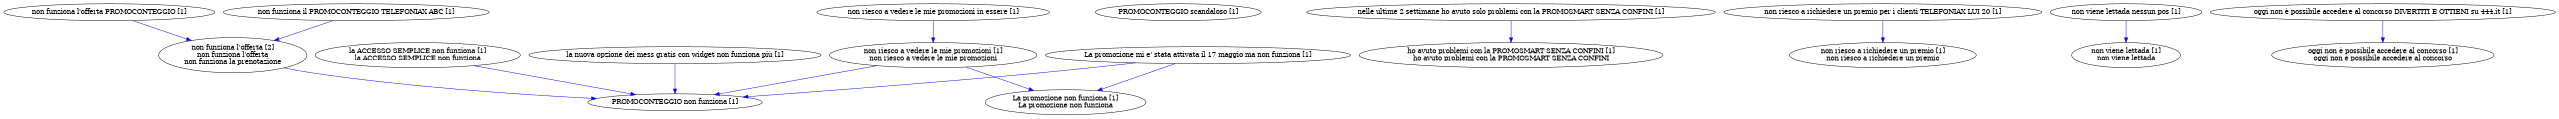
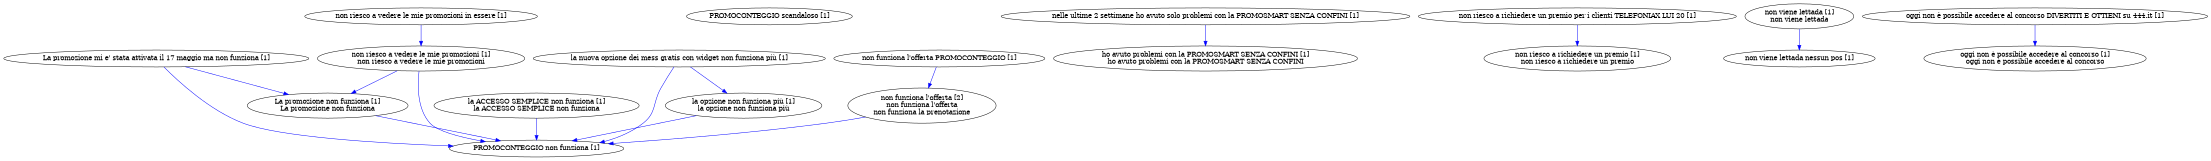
  digraph {
    edge [color=blue]
    "non funziona l'offerta [2]\nnon funziona l'offerta\nnon funziona la prenotazione"
    "PROMOCONTEGGIO non funziona [1]"
    "La promozione non funziona [1]\nLa promozione non funziona"
    "La promozione mi e' stata attivata il 17 maggio ma non funziona [1]"
    "PROMOCONTEGGIO scandaloso [1]"
    "la ACCESSO SEMPLICE non funziona [1]\nla ACCESSO SEMPLICE non funziona"
+   "la opzione non funziona più [1]\nla opzione non funziona più"
    "la nuova opzione dei mess gratis con widget non funziona più [1]"
    "nelle ultime 2 settimane ho avuto solo problemi con la PROMOSMART SENZA CONFINI [1]"
    "ho avuto problemi con la PROMOSMART SENZA CONFINI [1]\nho avuto problemi con la PROMOSMART SENZA CONFINI"
-   "non funziona il PROMOCONTEGGIO TELEFONIAX ABC [1]"
    "non funziona l'offerta PROMOCONTEGGIO [1]"
    "non riesco a richiedere un premio per i clienti TELEFONIAX LUI 20 [1]"
    "non riesco a richiedere un premio [1]\nnon riesco a richiedere un premio"
    "non riesco a vedere le mie promozioni [1]\nnon riesco a vedere le mie promozioni"
    "non riesco a vedere le mie promozioni in essere [1]"
    "non viene lettada nessun pos [1]"
    "non viene lettada [1]\nnon viene lettada"
    "oggi non è possibile accedere al concorso DIVERTITI E OTTIENI su 444.it [1]"
    "oggi non è possibile accedere al concorso [1]\noggi non è possibile accedere al concorso"
    "non funziona l'offerta [2]\nnon funziona l'offerta\nnon funziona la prenotazione" -> "PROMOCONTEGGIO non funziona [1]"
+   "La promozione non funziona [1]\nLa promozione non funziona" -> "PROMOCONTEGGIO non funziona [1]"
    "La promozione mi e' stata attivata il 17 maggio ma non funziona [1]" -> "PROMOCONTEGGIO non funziona [1]"
    "La promozione mi e' stata attivata il 17 maggio ma non funziona [1]" -> "La promozione non funziona [1]\nLa promozione non funziona"
    "la ACCESSO SEMPLICE non funziona [1]\nla ACCESSO SEMPLICE non funziona" -> "PROMOCONTEGGIO non funziona [1]"
+   "la opzione non funziona più [1]\nla opzione non funziona più" -> "PROMOCONTEGGIO non funziona [1]"
    "la nuova opzione dei mess gratis con widget non funziona più [1]" -> "PROMOCONTEGGIO non funziona [1]"
+   "la nuova opzione dei mess gratis con widget non funziona più [1]" -> "la opzione non funziona più [1]\nla opzione non funziona più"
    "nelle ultime 2 settimane ho avuto solo problemi con la PROMOSMART SENZA CONFINI [1]" -> "ho avuto problemi con la PROMOSMART SENZA CONFINI [1]\nho avuto problemi con la PROMOSMART SENZA CONFINI"
-   "non funziona il PROMOCONTEGGIO TELEFONIAX ABC [1]" -> "non funziona l'offerta [2]\nnon funziona l'offerta\nnon funziona la prenotazione"
    "non funziona l'offerta PROMOCONTEGGIO [1]" -> "non funziona l'offerta [2]\nnon funziona l'offerta\nnon funziona la prenotazione"
    "non riesco a richiedere un premio per i clienti TELEFONIAX LUI 20 [1]" -> "non riesco a richiedere un premio [1]\nnon riesco a richiedere un premio"
    "non riesco a vedere le mie promozioni [1]\nnon riesco a vedere le mie promozioni" -> "PROMOCONTEGGIO non funziona [1]"
    "non riesco a vedere le mie promozioni [1]\nnon riesco a vedere le mie promozioni" -> "La promozione non funziona [1]\nLa promozione non funziona"
    "non riesco a vedere le mie promozioni in essere [1]" -> "non riesco a vedere le mie promozioni [1]\nnon riesco a vedere le mie promozioni"
-   "non viene lettada nessun pos [1]" -> "non viene lettada [1]\nnon viene lettada"
+   "non viene lettada [1]\nnon viene lettada" -> "non viene lettada nessun pos [1]"
    "oggi non è possibile accedere al concorso DIVERTITI E OTTIENI su 444.it [1]" -> "oggi non è possibile accedere al concorso [1]\noggi non è possibile accedere al concorso"
  }
